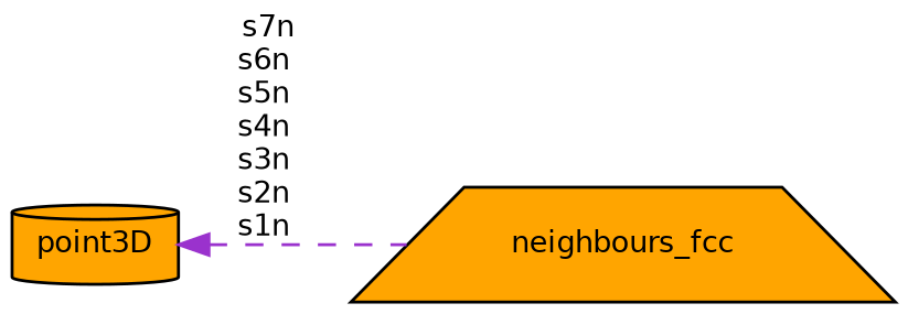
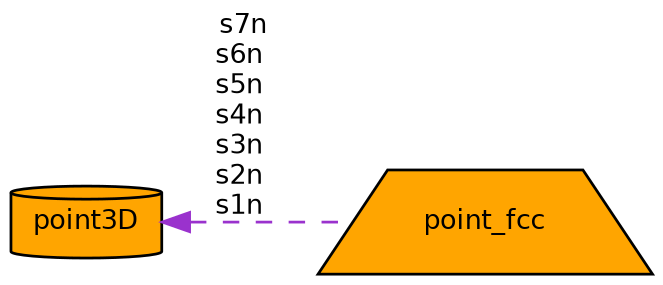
  digraph {
    rankdir=LR
    node [color=black fillcolor=orange fontname=Helvetica fontsize=10 style=filled]
-   n1 [fontcolor=black height=0.2 label=neighbours_fcc shape=trapezium width=0.4]
+   n1 [fontcolor=black height=0.2 label=point_fcc shape=trapezium width=0.4]
    n2 [height=0.2 label=point3D shape=cylinder width=0.4]
    n2 -> n1 [color=darkorchid3 dir=back fontname=Helvetica fontsize=10 label=" s7n\ns6n\ns5n\ns4n\ns3n\ns2n\ns1n" labelfontname=Helvetica labelfontsize=10 style=dashed]
  }
